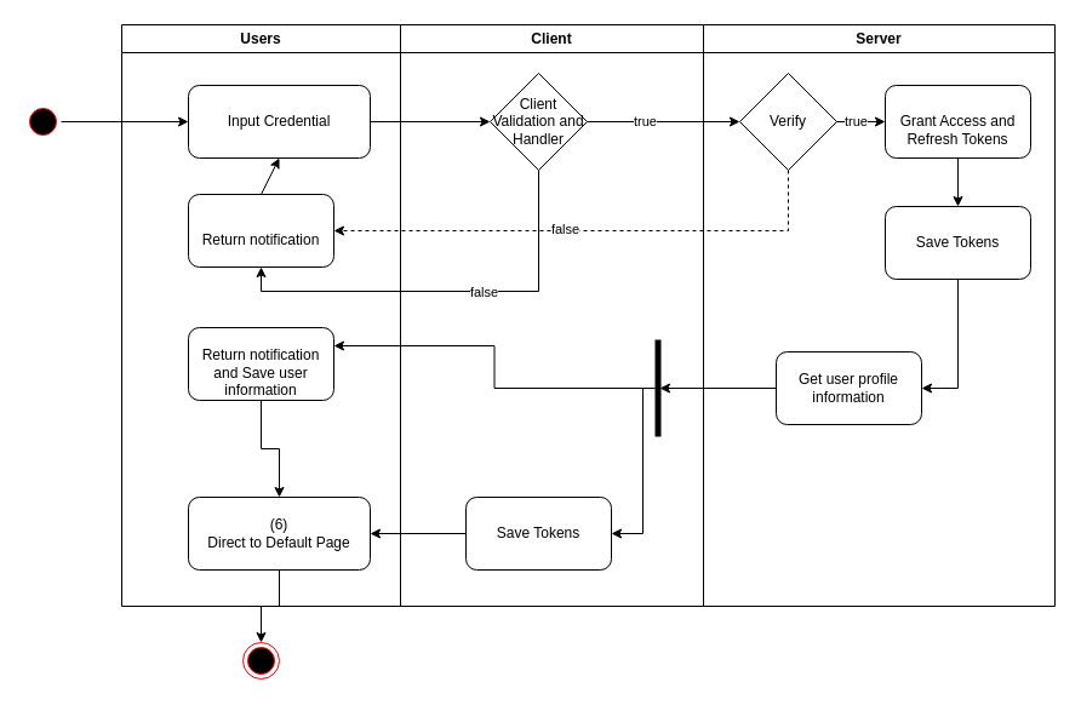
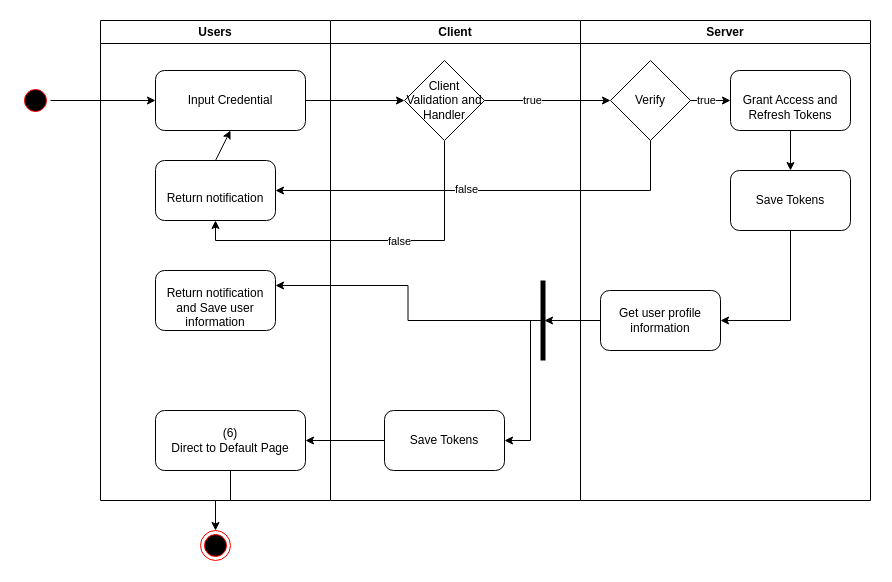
  <mxCell id="0" />
  <mxCell id="1" parent="0" />
  <mxCell id="2" style="edgeStyle=orthogonalEdgeStyle;rounded=0;orthogonalLoop=1;jettySize=auto;html=1;entryX=0;entryY=0.5;entryDx=0;entryDy=0;" parent="1" source="3" target="11" edge="1"><mxGeometry relative="1" as="geometry" /></mxCell>
  <mxCell id="3" value="" style="ellipse;html=1;shape=startState;fillColor=#000000;strokeColor=#ff0000;" parent="1" vertex="1"><mxGeometry x="20" y="85" width="30" height="30" as="geometry" /></mxCell>
  <mxCell id="4" value="" style="endArrow=classic;html=1;rounded=0;exitX=1;exitY=0.5;exitDx=0;exitDy=0;entryX=0;entryY=0.5;entryDx=0;entryDy=0;" parent="1" source="11" target="24" edge="1"><mxGeometry width="50" height="50" relative="1" as="geometry"><mxPoint x="290" y="100" as="sourcePoint" /><mxPoint x="340" y="50" as="targetPoint" /></mxGeometry></mxCell>
  <mxCell id="5" value="" style="endArrow=classic;html=1;rounded=0;exitX=0.5;exitY=1;exitDx=0;exitDy=0;entryX=0.5;entryY=1;entryDx=0;entryDy=0;" parent="1" source="24" target="8" edge="1"><mxGeometry width="50" height="50" relative="1" as="geometry"><mxPoint x="320" y="230" as="sourcePoint" /><mxPoint x="230" y="220" as="targetPoint" /><Array as="points"><mxPoint x="444" y="240" /><mxPoint x="215" y="240" /></Array></mxGeometry></mxCell>
  <mxCell id="6" value="false" style="edgeLabel;html=1;align=center;verticalAlign=middle;resizable=0;points=[];" parent="5" vertex="1" connectable="0"><mxGeometry x="-0.112" y="-4" relative="1" as="geometry"><mxPoint x="9" y="4" as="offset" /></mxGeometry></mxCell>
  <mxCell id="7" value="Users" style="swimlane;whiteSpace=wrap;html=1;" parent="1" vertex="1"><mxGeometry x="100" y="20" width="230" height="480" as="geometry" /></mxCell>
  <mxCell id="8" value="&lt;br&gt;Return notification" style="rounded=1;whiteSpace=wrap;html=1;" parent="7" vertex="1"><mxGeometry x="55" y="140" width="120" height="60" as="geometry" /></mxCell>
- <mxCell id="9" style="edgeStyle=orthogonalEdgeStyle;rounded=0;orthogonalLoop=1;jettySize=auto;html=1;exitX=0.5;exitY=1;exitDx=0;exitDy=0;entryX=0.5;entryY=0;entryDx=0;entryDy=0;" parent="7" source="10" target="13" edge="1"><mxGeometry relative="1" as="geometry" /></mxCell>
  <mxCell id="10" value="&lt;br&gt;Return notification&lt;br&gt;and Save user information" style="rounded=1;whiteSpace=wrap;html=1;" parent="7" vertex="1"><mxGeometry x="55" y="250" width="120" height="60" as="geometry" /></mxCell>
  <mxCell id="11" value="Input Credential" style="rounded=1;whiteSpace=wrap;html=1;" parent="7" vertex="1"><mxGeometry x="55" y="50" width="150" height="60" as="geometry" /></mxCell>
  <mxCell id="12" value="" style="endArrow=classic;html=1;rounded=0;entryX=0.5;entryY=1;entryDx=0;entryDy=0;exitX=0.5;exitY=0;exitDx=0;exitDy=0;" parent="7" source="8" target="11" edge="1"><mxGeometry width="50" height="50" relative="1" as="geometry"><mxPoint x="100" y="150" as="sourcePoint" /><mxPoint x="150" y="100" as="targetPoint" /></mxGeometry></mxCell>
  <mxCell id="13" value="(6)&lt;br&gt;Direct to Default Page" style="rounded=1;whiteSpace=wrap;html=1;" parent="7" vertex="1"><mxGeometry x="55" y="390" width="150" height="60" as="geometry" /></mxCell>
  <mxCell id="14" value="Server" style="swimlane;whiteSpace=wrap;html=1;" parent="1" vertex="1"><mxGeometry x="580" y="20" width="290" height="480" as="geometry" /></mxCell>
  <mxCell id="15" style="edgeStyle=orthogonalEdgeStyle;rounded=0;orthogonalLoop=1;jettySize=auto;html=1;exitX=0.5;exitY=1;exitDx=0;exitDy=0;entryX=1;entryY=0.5;entryDx=0;entryDy=0;" parent="14" source="16" target="22" edge="1"><mxGeometry relative="1" as="geometry" /></mxCell>
  <mxCell id="16" value="Save Tokens" style="rounded=1;whiteSpace=wrap;html=1;" parent="14" vertex="1"><mxGeometry x="150" y="150" width="120" height="60" as="geometry" /></mxCell>
  <mxCell id="17" value="&lt;br&gt;Grant Access and Refresh Tokens" style="rounded=1;whiteSpace=wrap;html=1;" parent="14" vertex="1"><mxGeometry x="150" y="50" width="120" height="60" as="geometry" /></mxCell>
  <mxCell id="18" value="" style="endArrow=classic;html=1;rounded=0;exitX=0.5;exitY=1;exitDx=0;exitDy=0;entryX=0.5;entryY=0;entryDx=0;entryDy=0;" parent="14" source="17" target="16" edge="1"><mxGeometry width="50" height="50" relative="1" as="geometry"><mxPoint x="50" y="230" as="sourcePoint" /><mxPoint x="100" y="180" as="targetPoint" /><Array as="points" /></mxGeometry></mxCell>
  <mxCell id="19" value="Verify" style="rhombus;whiteSpace=wrap;html=1;" parent="14" vertex="1"><mxGeometry x="30" y="40" width="80" height="80" as="geometry" /></mxCell>
  <mxCell id="20" value="" style="endArrow=classic;html=1;rounded=0;exitX=1;exitY=0.5;exitDx=0;exitDy=0;entryX=0;entryY=0.5;entryDx=0;entryDy=0;" parent="14" source="19" target="17" edge="1"><mxGeometry width="50" height="50" relative="1" as="geometry"><mxPoint x="-86" y="90" as="sourcePoint" /><mxPoint x="40" y="90" as="targetPoint" /></mxGeometry></mxCell>
  <mxCell id="21" value="true" style="edgeLabel;html=1;align=center;verticalAlign=middle;resizable=0;points=[];" parent="20" vertex="1" connectable="0"><mxGeometry x="-0.253" y="1" relative="1" as="geometry"><mxPoint as="offset" /></mxGeometry></mxCell>
- <mxCell id="22" value="Get user profile information" style="rounded=1;whiteSpace=wrap;html=1;" parent="14" vertex="1"><mxGeometry x="60" y="270" width="120" height="60" as="geometry" /></mxCell>
+ <mxCell id="22" value="Get user profile information" style="rounded=1;whiteSpace=wrap;html=1;" parent="14" vertex="1"><mxGeometry x="20" y="270" width="120" height="60" as="geometry" /></mxCell>
  <mxCell id="23" value="Client" style="swimlane;whiteSpace=wrap;html=1;" parent="1" vertex="1"><mxGeometry x="330" y="20" width="250" height="480" as="geometry" /></mxCell>
  <mxCell id="24" value="Client Validation and Handler" style="rhombus;whiteSpace=wrap;html=1;" parent="23" vertex="1"><mxGeometry x="74" y="40" width="80" height="80" as="geometry" /></mxCell>
  <mxCell id="25" style="edgeStyle=orthogonalEdgeStyle;rounded=0;orthogonalLoop=1;jettySize=auto;html=1;entryX=1;entryY=0.5;entryDx=0;entryDy=0;" parent="23" source="26" target="27" edge="1"><mxGeometry relative="1" as="geometry"><mxPoint x="170" y="420" as="targetPoint" /><Array as="points"><mxPoint x="200" y="300" /><mxPoint x="200" y="420" /></Array></mxGeometry></mxCell>
  <mxCell id="26" value="" style="html=1;points=[];perimeter=orthogonalPerimeter;fillColor=#000000;strokeColor=none;rotation=-180;" parent="23" vertex="1"><mxGeometry x="210" y="260" width="5" height="80" as="geometry" /></mxCell>
  <mxCell id="27" value="Save Tokens" style="rounded=1;whiteSpace=wrap;html=1;" parent="23" vertex="1"><mxGeometry x="54" y="390" width="120" height="60" as="geometry" /></mxCell>
  <mxCell id="28" value="" style="endArrow=classic;html=1;rounded=0;exitX=1;exitY=0.5;exitDx=0;exitDy=0;entryX=0;entryY=0.5;entryDx=0;entryDy=0;" parent="1" source="24" target="19" edge="1"><mxGeometry width="50" height="50" relative="1" as="geometry"><mxPoint x="690" y="120" as="sourcePoint" /><mxPoint x="740" y="70" as="targetPoint" /></mxGeometry></mxCell>
  <mxCell id="29" value="true" style="edgeLabel;html=1;align=center;verticalAlign=middle;resizable=0;points=[];" parent="28" vertex="1" connectable="0"><mxGeometry x="-0.253" y="1" relative="1" as="geometry"><mxPoint as="offset" /></mxGeometry></mxCell>
- <mxCell id="30" style="edgeStyle=orthogonalEdgeStyle;rounded=0;orthogonalLoop=1;jettySize=auto;html=1;exitX=0.5;exitY=1;exitDx=0;exitDy=0;entryX=1;entryY=0.5;entryDx=0;entryDy=0;dashed=1;" parent="1" source="19" target="8" edge="1"><mxGeometry relative="1" as="geometry" /></mxCell>
+ <mxCell id="30" style="edgeStyle=orthogonalEdgeStyle;rounded=0;orthogonalLoop=1;jettySize=auto;html=1;exitX=0.5;exitY=1;exitDx=0;exitDy=0;entryX=1;entryY=0.5;entryDx=0;entryDy=0;" parent="1" source="19" target="8" edge="1"><mxGeometry relative="1" as="geometry" /></mxCell>
  <mxCell id="31" value="false" style="edgeLabel;html=1;align=center;verticalAlign=middle;resizable=0;points=[];" parent="1" vertex="1" connectable="0"><mxGeometry x="380" y="240" as="geometry"><mxPoint x="85" y="-52" as="offset" /></mxGeometry></mxCell>
  <mxCell id="32" value="" style="ellipse;html=1;shape=endState;fillColor=#000000;strokeColor=#ff0000;" parent="1" vertex="1"><mxGeometry x="200" y="530" width="30" height="30" as="geometry" /></mxCell>
  <mxCell id="33" style="edgeStyle=orthogonalEdgeStyle;rounded=0;orthogonalLoop=1;jettySize=auto;html=1;exitX=0.5;exitY=1;exitDx=0;exitDy=0;entryX=0.5;entryY=0;entryDx=0;entryDy=0;" parent="1" source="13" target="32" edge="1"><mxGeometry relative="1" as="geometry" /></mxCell>
  <mxCell id="34" style="edgeStyle=orthogonalEdgeStyle;rounded=0;orthogonalLoop=1;jettySize=auto;html=1;entryX=1;entryY=0.25;entryDx=0;entryDy=0;" parent="1" source="26" target="10" edge="1"><mxGeometry relative="1" as="geometry" /></mxCell>
  <mxCell id="35" style="edgeStyle=orthogonalEdgeStyle;rounded=0;orthogonalLoop=1;jettySize=auto;html=1;exitX=0;exitY=0.5;exitDx=0;exitDy=0;entryX=1;entryY=0.5;entryDx=0;entryDy=0;" parent="1" source="27" target="13" edge="1"><mxGeometry relative="1" as="geometry" /></mxCell>
  <mxCell id="36" style="edgeStyle=orthogonalEdgeStyle;rounded=0;orthogonalLoop=1;jettySize=auto;html=1;exitX=0;exitY=0.5;exitDx=0;exitDy=0;entryX=0.2;entryY=0.5;entryDx=0;entryDy=0;entryPerimeter=0;" parent="1" source="22" target="26" edge="1"><mxGeometry relative="1" as="geometry" /></mxCell>
